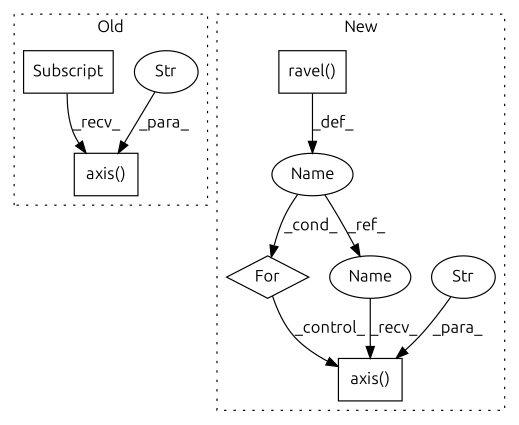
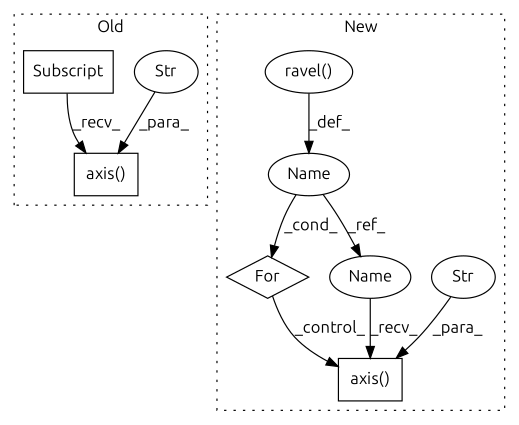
  digraph {
    fontname=Ubuntu
    node [a=75 l=5 shape=box fontname=Ubuntu]
    edge [fontname=Ubuntu]
    n1 [l="18,1" label="axis()" s="1427,1450"]
    n2 [a=66 label=Str s=1445 shape=ellipse]
    n3 [a=63 l="12,0" label=Subscript s="1427,0"]
    n4 [a=107 l="4,10" label=For s="1409,1431" shape=diamond]
    n5 [l="8,1" label="axis()" s="1441,1454"]
    n6 [a=66 label=Str s=1449 shape=ellipse]
-   n7 [l=12 label="ravel()" s=1419]
+   n7 [l=12 label="ravel()" s=1419 shape=ellipse]
    n8 [a=87 l=2 label=Name s=1413 shape=ellipse]
    n9 [a=87 l=2 label=Name s=1441 shape=ellipse]
    subgraph cluster_1 {
      label=Old
      style=dotted
      n1
      n2
      n3
    }
    subgraph cluster_2 {
      label=New
      style=dotted
      n4
      n5
      n6
      n7
      n8
      n9
    }
    n2 -> n1 [label=_para_]
    n3 -> n1 [label=_recv_]
    n4 -> n5 [label=_control_]
    n6 -> n5 [label=_para_]
    n7 -> n8 [label=_def_]
    n8 -> n4 [label=_cond_]
    n8 -> n9 [label=_ref_]
    n9 -> n5 [label=_recv_]
  }
